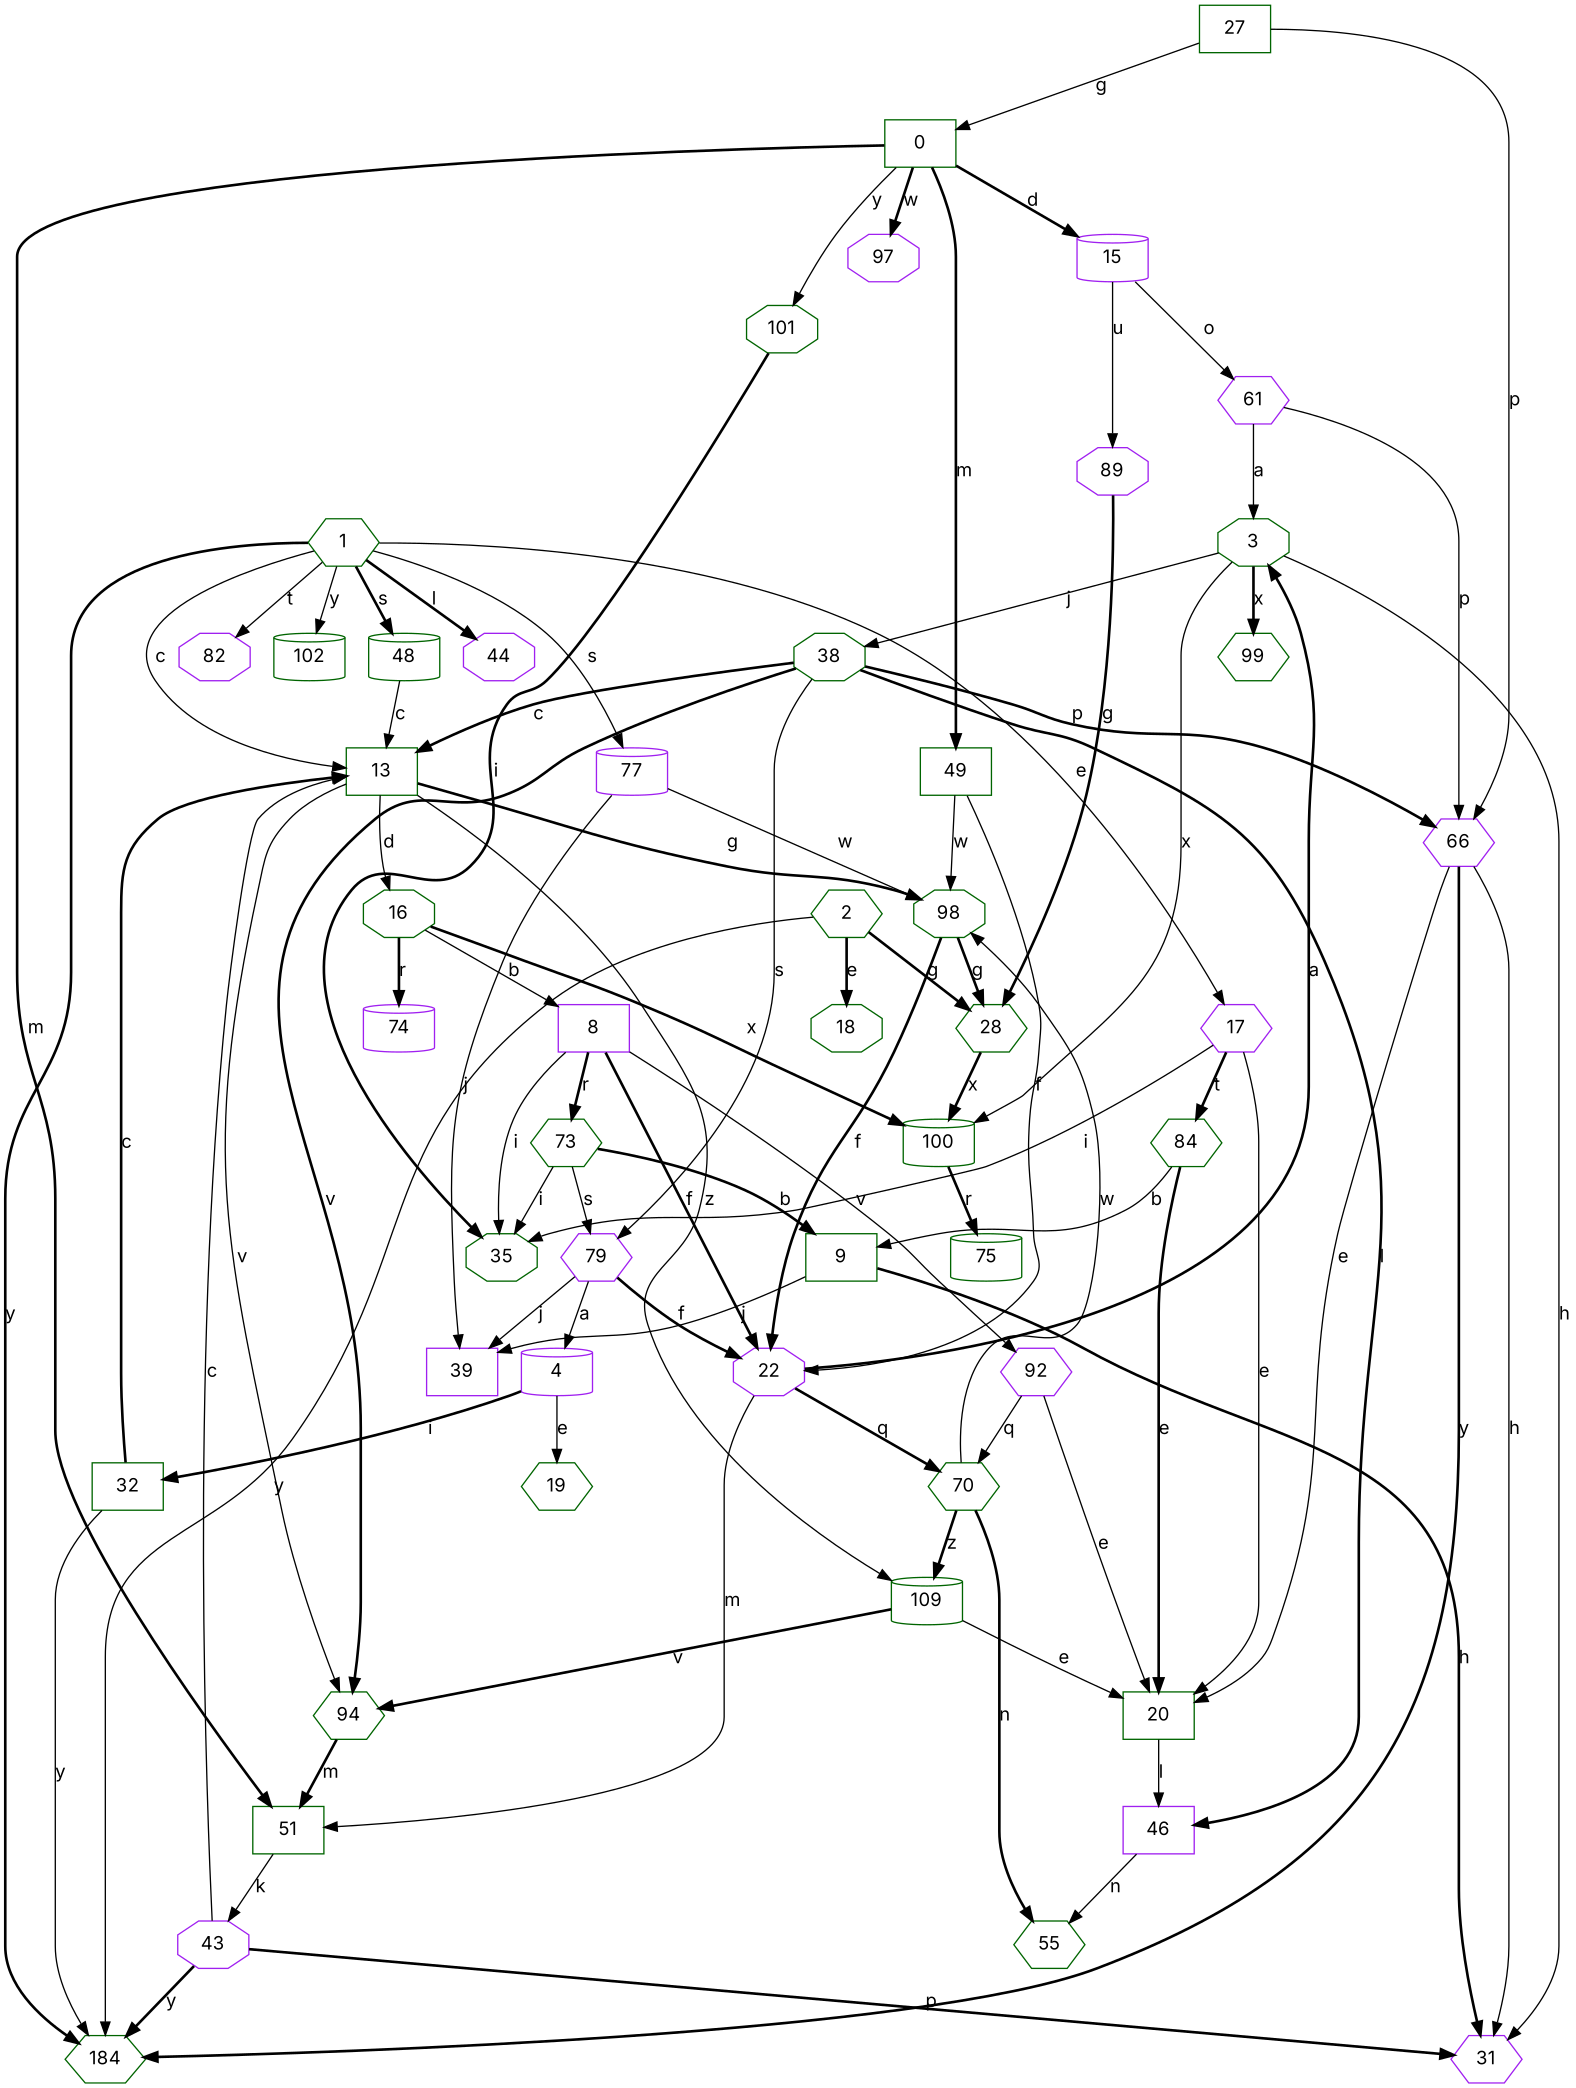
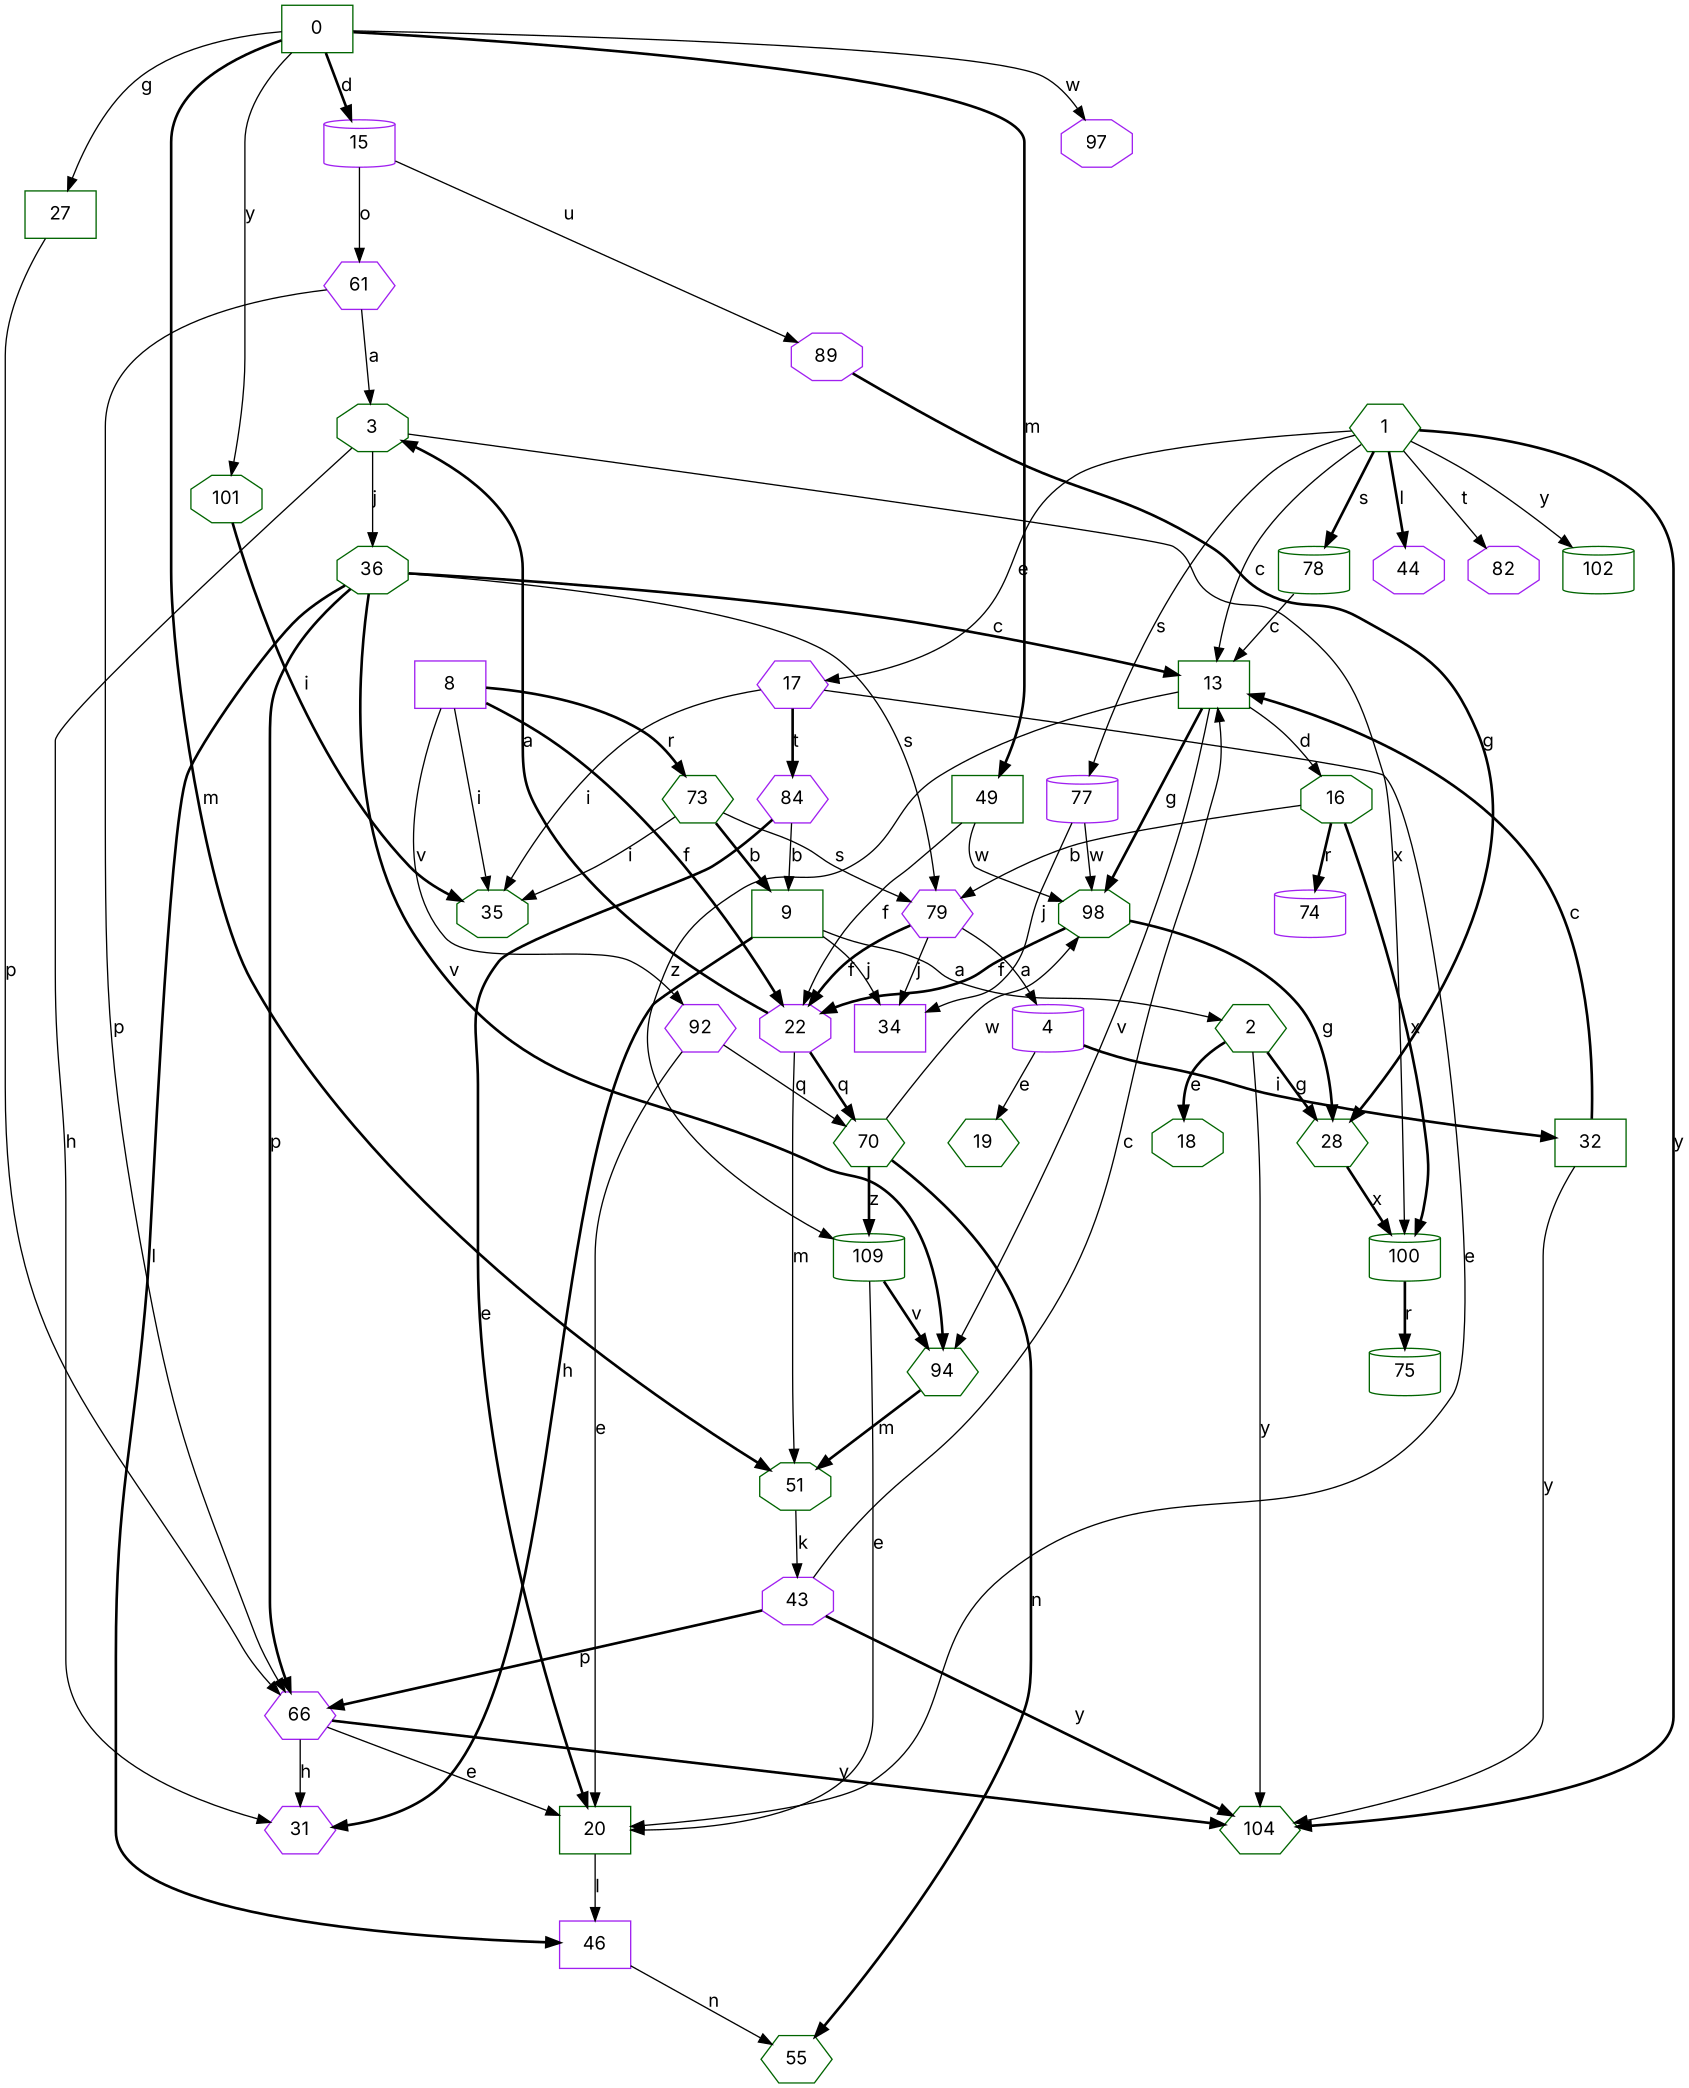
  strict digraph {
    fontname=Inter
    node [color=darkgreen fontname=Inter shape=hexagon]
    edge [fontname=Inter style=solid]
    0 [shape=box]
    15 [color=purple shape=cylinder]
    27 [shape=box]
    49 [shape=box]
-   51 [shape=box]
+   51 [shape=octagon]
    97 [color=purple shape=octagon]
    101 [shape=octagon]
    61 [color=purple]
    89 [color=purple shape=octagon]
    66 [color=purple]
    22 [color=purple shape=octagon]
    98 [shape=octagon]
    43 [color=purple shape=octagon]
    35 [shape=octagon]
    13 [shape=box]
    1
    17 [color=purple]
    44 [color=purple shape=octagon]
    77 [color=purple shape=cylinder]
-   78 [shape=cylinder label=48]
+   78 [shape=cylinder]
    82 [color=purple shape=octagon]
    102 [shape=cylinder]
-   104 [label=184]
+   104
    16 [shape=octagon]
    94
    109 [shape=cylinder]
    20 [shape=box]
-   84
-   39 [color=purple shape=box]
+   84 [color=purple]
+   39 [color=purple shape=box label=34]
    2
    18 [shape=octagon]
    28
    100 [shape=cylinder]
    3 [shape=octagon]
    31 [color=purple]
-   38 [shape=octagon]
-   99
+   38 [shape=octagon label=36]
    46 [color=purple shape=box]
    79 [color=purple]
    75 [shape=cylinder]
    4 [color=purple shape=cylinder]
    19
    32 [shape=box]
    8 [color=purple shape=box]
    73
    92 [color=purple]
    70
    9 [shape=box]
    74 [color=purple shape=cylinder]
    55
    0 -> 15 [label=d style=bold]
-   27 -> 0 [label=g]
+   0 -> 27 [label=g]
    0 -> 49 [label=m style=bold]
    0 -> 51 [label=m style=bold]
-   0 -> 97 [label=w style=bold]
+   0 -> 97 [label=w]
    0 -> 101 [label=y]
    15 -> 61 [label=o]
    15 -> 89 [label=u]
    27 -> 66 [label=p]
    49 -> 22 [label=f]
    49 -> 98 [label=w]
    51 -> 43 [label=k]
    101 -> 35 [label=i style=bold]
    61 -> 66 [label=p]
    61 -> 3 [label=a]
    89 -> 28 [label=g style=bold]
    66 -> 104 [label=y style=bold]
    66 -> 20 [label=e]
    66 -> 31 [label=h]
    22 -> 51 [label=m]
    22 -> 3 [label=a style=bold]
    22 -> 70 [label=q style=bold]
    98 -> 22 [label=f style=bold]
    98 -> 28 [label=g style=bold]
-   43 -> 31 [label=p style=bold]
+   43 -> 66 [label=p style=bold]
    43 -> 13 [label=c]
    43 -> 104 [label=y style=bold]
    13 -> 98 [label=g style=bold]
    13 -> 16 [label=d]
    13 -> 94 [label=v]
    13 -> 109 [label=z]
    1 -> 13 [label=c]
    1 -> 17 [label=e]
    1 -> 44 [label=l style=bold]
    1 -> 77 [label=s]
    1 -> 78 [label=s style=bold]
    1 -> 82 [label=t]
    1 -> 102 [label=y]
    1 -> 104 [label=y style=bold]
    17 -> 35 [label=i]
    17 -> 20 [label=e]
    17 -> 84 [label=t style=bold]
    77 -> 98 [label=w]
    77 -> 39 [label=j]
    78 -> 13 [label=c]
    16 -> 100 [label=x style=bold]
-   16 -> 8 [label=b]
+   16 -> 79 [label=b]
    16 -> 74 [label=r style=bold]
    94 -> 51 [label=m style=bold]
    109 -> 94 [label=v style=bold]
    109 -> 20 [label=e]
    20 -> 46 [label=l]
    84 -> 20 [label=e style=bold]
    84 -> 9 [label=b]
    2 -> 104 [label=y]
    2 -> 18 [label=e style=bold]
    2 -> 28 [label=g style=bold]
    28 -> 100 [label=x style=bold]
    100 -> 75 [label=r style=bold]
    3 -> 100 [label=x]
    3 -> 31 [label=h]
    3 -> 38 [label=j]
-   3 -> 99 [label=x style=bold]
    38 -> 66 [label=p style=bold]
    38 -> 13 [label=c style=bold]
    38 -> 94 [label=v style=bold]
    38 -> 46 [label=l style=bold]
    38 -> 79 [label=s]
    46 -> 55 [label=n]
    79 -> 22 [label=f style=bold]
    79 -> 39 [label=j]
    79 -> 4 [label=a]
    4 -> 19 [label=e]
    4 -> 32 [label=i style=bold]
    32 -> 13 [label=c style=bold]
    32 -> 104 [label=y]
    8 -> 22 [label=f style=bold]
    8 -> 35 [label=i]
    8 -> 73 [label=r style=bold]
    8 -> 92 [label=v]
    73 -> 35 [label=i]
    73 -> 79 [label=s]
    73 -> 9 [label=b style=bold]
    92 -> 20 [label=e]
    92 -> 70 [label=q]
    70 -> 98 [label=w]
    70 -> 109 [label=z style=bold]
    70 -> 55 [label=n style=bold]
    9 -> 39 [label=j]
+   9 -> 2 [label=a]
    9 -> 31 [label=h style=bold]
  }
